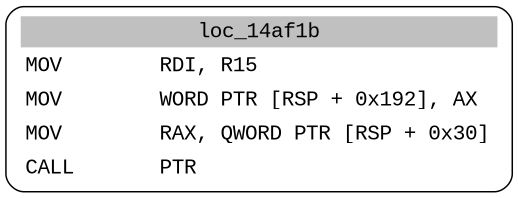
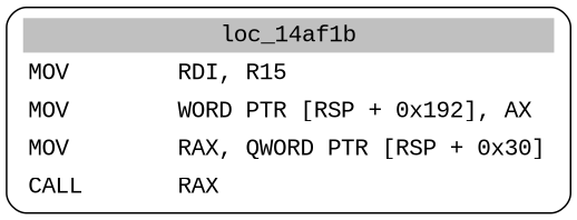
  digraph {
    rankdir=LR
-   n1 [fontname="Courier New" label=<<table border="0" cellborder="0" cellpadding="3"><tr><td align="center" colspan="2" bgcolor="grey">loc_14af1b</td></tr><tr><td align="left">MOV        RDI, R15</td></tr><tr><td align="left">MOV        WORD PTR [RSP + 0x192], AX</td></tr><tr><td align="left">MOV        RAX, QWORD PTR [RSP + 0x30]</td></tr><tr><td align="left">CALL       PTR</td></tr></table>> shape=Mrecord]
+   n1 [fontname="Courier New" label=<<table border="0" cellborder="0" cellpadding="3"><tr><td align="center" colspan="2" bgcolor="grey">loc_14af1b</td></tr><tr><td align="left">MOV        RDI, R15</td></tr><tr><td align="left">MOV        WORD PTR [RSP + 0x192], AX</td></tr><tr><td align="left">MOV        RAX, QWORD PTR [RSP + 0x30]</td></tr><tr><td align="left">CALL       RAX</td></tr></table>> shape=Mrecord]
  }
